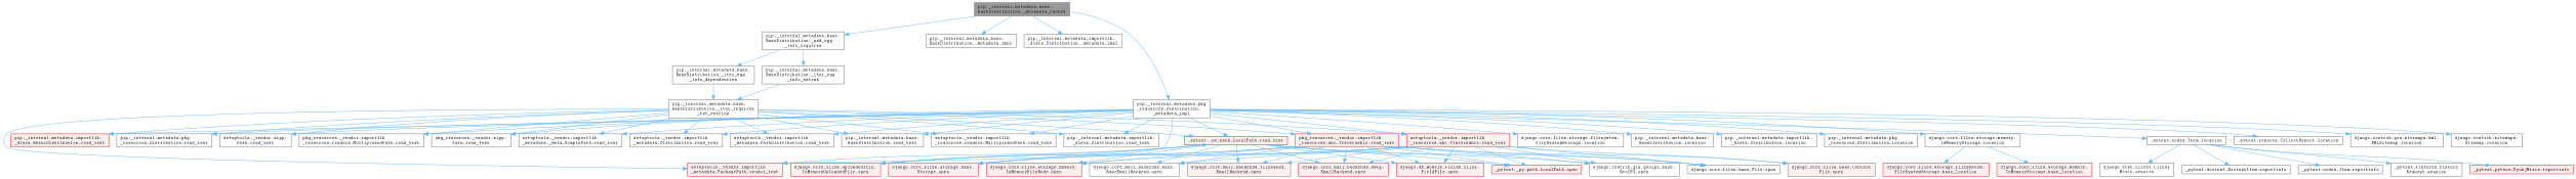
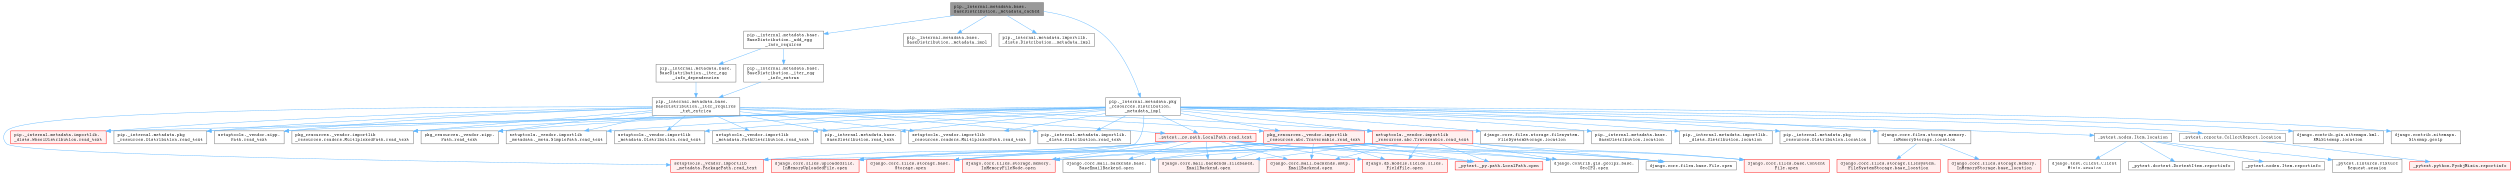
  digraph {
    fontname="Courier Prime"
    rankdir=TB
    node [color=grey40 fillcolor=white fontname="Courier Prime" fontsize=10 shape=box style=filled]
    edge [color=steelblue1 fontname="Courier Prime" fontsize=10 labelfontname=Helvetica labelfontsize=10 style=solid]
    n1 [color=gray40 fillcolor=grey60 fontcolor=black height=0.2 label="pip._internal.metadata.base.\lBaseDistribution._metadata_cached" width=0.4]
    n2 [height=0.2 label="pip._internal.metadata.base.\lBaseDistribution._add_egg\l_info_requires" width=0.4]
    n3 [height=0.2 label="pip._internal.metadata.base.\lBaseDistribution._metadata_impl" width=0.4]
    n4 [height=0.2 label="pip._internal.metadata.importlib.\l_dists.Distribution._metadata_impl" width=0.4]
    n5 [height=0.2 label="pip._internal.metadata.pkg\l_resources.Distribution.\l_metadata_impl" width=0.4]
    n6 [height=0.2 label="pip._internal.metadata.base.\lBaseDistribution._iter_egg\l_info_dependencies" width=0.4]
    n7 [height=0.2 label="pip._internal.metadata.base.\lBaseDistribution._iter_egg\l_info_extras" width=0.4]
    n8 [color=red fillcolor="#FFF0F0" height=0.2 label="_pytest._py.path.LocalPath.read_text" width=0.4]
    n9 [height=0.2 label="pip._internal.metadata.base.\lBaseDistribution.read_text" width=0.4]
    n10 [height=0.2 label="pip._internal.metadata.importlib.\l_dists.Distribution.read_text" width=0.4]
    n11 [color=red fillcolor="#FFF0F0" height=0.2 label="pip._internal.metadata.importlib.\l_dists.WheelDistribution.read_text" width=0.4]
    n12 [height=0.2 label="pip._internal.metadata.pkg\l_resources.Distribution.read_text" width=0.4]
    n13 [color=red fillcolor="#FFF0F0" height=0.2 label="pkg_resources._vendor.importlib\l_resources.abc.Traversable.read_text" width=0.4]
    n14 [height=0.2 label="pkg_resources._vendor.importlib\l_resources.readers.MultiplexedPath.read_text" width=0.4]
    n15 [height=0.2 label="pkg_resources._vendor.zipp.\lPath.read_text" width=0.4]
    n16 [height=0.2 label="setuptools._vendor.importlib\l_metadata._meta.SimplePath.read_text" width=0.4]
    n17 [height=0.2 label="setuptools._vendor.importlib\l_metadata.Distribution.read_text" width=0.4]
-   n18 [color=red fillcolor="#FFF0F0" height=0.2 label="setuptools._vendor.importlib\l_metadata.PackagePath.vendor_text" width=0.4]
+   n18 [color=red fillcolor="#FFF0F0" height=0.2 label="setuptools._vendor.importlib\l_metadata.PackagePath.read_text" width=0.4]
    n19 [height=0.2 label="setuptools._vendor.importlib\l_metadata.PathDistribution.read_text" width=0.4]
    n20 [color=red fillcolor="#FFF0F0" height=0.2 label="setuptools._vendor.importlib\l_resources.abc.Traversable.read_text" width=0.4]
    n21 [height=0.2 label="setuptools._vendor.importlib\l_resources.readers.MultiplexedPath.read_text" width=0.4]
    n22 [height=0.2 label="setuptools._vendor.zipp.\lPath.read_text" width=0.4]
    n23 [height=0.2 label="_pytest.nodes.Item.location" width=0.4]
    n24 [height=0.2 label="_pytest.reports.CollectReport.location" width=0.4]
    n25 [height=0.2 label="django.contrib.gis.sitemaps.kml.\lKMLSitemap.location" width=0.4]
-   n26 [height=0.2 label="django.contrib.sitemaps.\lSitemap.location" width=0.4]
+   n26 [height=0.2 label="django.contrib.sitemaps.\lSitemap.geoip" width=0.4]
    n27 [height=0.2 label="django.core.files.storage.filesystem.\lFileSystemStorage.location" width=0.4]
    n28 [height=0.2 label="django.core.files.storage.memory.\lInMemoryStorage.location" width=0.4]
    n29 [height=0.2 label="pip._internal.metadata.base.\lBaseDistribution.location" width=0.4]
    n30 [height=0.2 label="pip._internal.metadata.importlib.\l_dists.Distribution.location" width=0.4]
    n31 [height=0.2 label="pip._internal.metadata.pkg\l_resources.Distribution.location" width=0.4]
    n32 [height=0.2 label="pip._internal.metadata.base.\lBaseDistribution._iter_requires\l_txt_entries" width=0.4]
    n33 [color=red fillcolor="#FFF0F0" height=0.2 label="_pytest._py.path.LocalPath.open" width=0.4]
    n34 [height=0.2 label="django.contrib.gis.geoip2.base.\lGeoIP2.open" width=0.4]
    n35 [height=0.2 label="django.core.files.base.File.open" width=0.4]
    n36 [color=red fillcolor="#FFF0F0" height=0.2 label="django.core.files.storage.base.\lStorage.open" width=0.4]
    n37 [color=red fillcolor="#FFF0F0" height=0.2 label="django.core.files.storage.memory.\lInMemoryFileNode.open" width=0.4]
    n38 [color=red fillcolor="#FFF0F0" height=0.2 label="django.core.files.uploadedfile.\lInMemoryUploadedFile.open" width=0.4]
    n39 [height=0.2 label="django.core.mail.backends.base.\lBaseEmailBackend.open" width=0.4]
    n40 [fillcolor="#FFF0F0" height=0.2 label="django.core.mail.backends.filebased.\lEmailBackend.open" width=0.4]
    n41 [color=red fillcolor="#FFF0F0" height=0.2 label="django.core.mail.backends.smtp.\lEmailBackend.open" width=0.4]
    n42 [color=red fillcolor="#FFF0F0" height=0.2 label="django.db.models.fields.files.\lFieldFile.open" width=0.4]
-   n43 [fillcolor="#FFF0F0" height=0.2 label="django.core.files.base.Content\lFile.open" width=0.4]
+   n43 [color=red fillcolor="#FFF0F0" height=0.2 label="django.core.files.base.Content\lFile.open" width=0.4]
    n44 [height=0.2 label="_pytest.doctest.DoctestItem.reportinfo" width=0.4]
    n45 [height=0.2 label="_pytest.nodes.Item.reportinfo" width=0.4]
    n46 [color=red fillcolor="#FFF0F0" height=0.2 label="_pytest.python.PyobjMixin.reportinfo" width=0.4]
    n47 [height=0.2 label="_pytest.fixtures.Fixture\lRequest.session" width=0.4]
    n48 [height=0.2 label="django.test.client.Client\lMixin.session" width=0.4]
    n49 [color=red fillcolor="#FFF0F0" height=0.2 label="django.core.files.storage.filesystem.\lFileSystemStorage.base_location" width=0.4]
    n50 [color=red fillcolor="#FFF0F0" height=0.2 label="django.core.files.storage.memory.\lInMemoryStorage.base_location" width=0.4]
    n1 -> n2
    n1 -> n3
    n1 -> n4
    n1 -> n5
    n2 -> n6
    n2 -> n7
    n5 -> n8
    n5 -> n9
    n5 -> n10
    n5 -> n11
    n5 -> n12
    n5 -> n13
    n5 -> n14
    n5 -> n15
    n5 -> n16
    n5 -> n17
    n5 -> n18
    n5 -> n19
    n5 -> n20
    n5 -> n21
    n5 -> n22
    n5 -> n23
    n5 -> n24
    n5 -> n25
    n5 -> n26
    n5 -> n27
    n5 -> n28
    n5 -> n29
    n5 -> n30
    n5 -> n31
    n6 -> n32
    n7 -> n32
    n8 -> n18
    n8 -> n33
    n8 -> n34
    n8 -> n35
    n8 -> n36
    n8 -> n37
-   n38 -> n8
+   n8 -> n38
    n8 -> n39
    n8 -> n40
    n8 -> n41
    n8 -> n42
    n13 -> n33
    n13 -> n34
    n13 -> n35
    n13 -> n36
    n13 -> n37
    n13 -> n38
    n13 -> n39
    n13 -> n40
    n13 -> n41
    n13 -> n42
    n13 -> n43
    n20 -> n33
    n20 -> n34
    n20 -> n35
    n20 -> n36
    n20 -> n37
    n20 -> n38
    n20 -> n39
    n20 -> n40
    n20 -> n41
    n20 -> n42
    n20 -> n43
    n23 -> n44
    n23 -> n45
-   n23 -> n46
+   n24 -> n46
    n23 -> n47
    n23 -> n48
    n28 -> n49
    n28 -> n50
    n32 -> n8
    n32 -> n9
    n32 -> n10
    n32 -> n11
    n32 -> n12
    n32 -> n13
    n32 -> n14
    n32 -> n15
    n32 -> n16
    n32 -> n17
    n32 -> n18
    n32 -> n19
    n32 -> n20
    n32 -> n21
    n32 -> n22
  }
